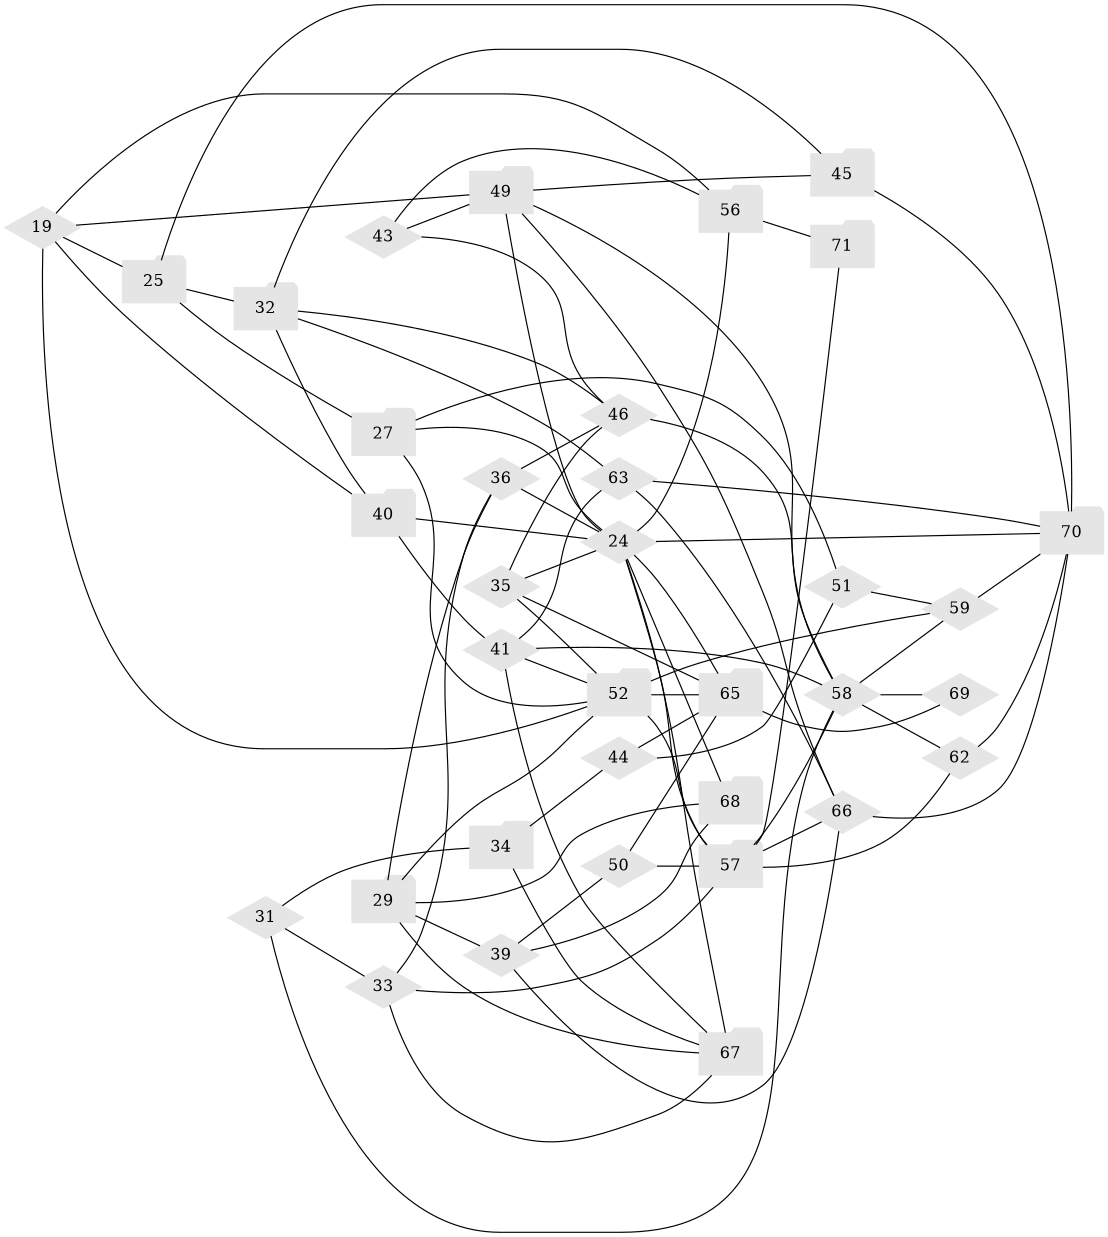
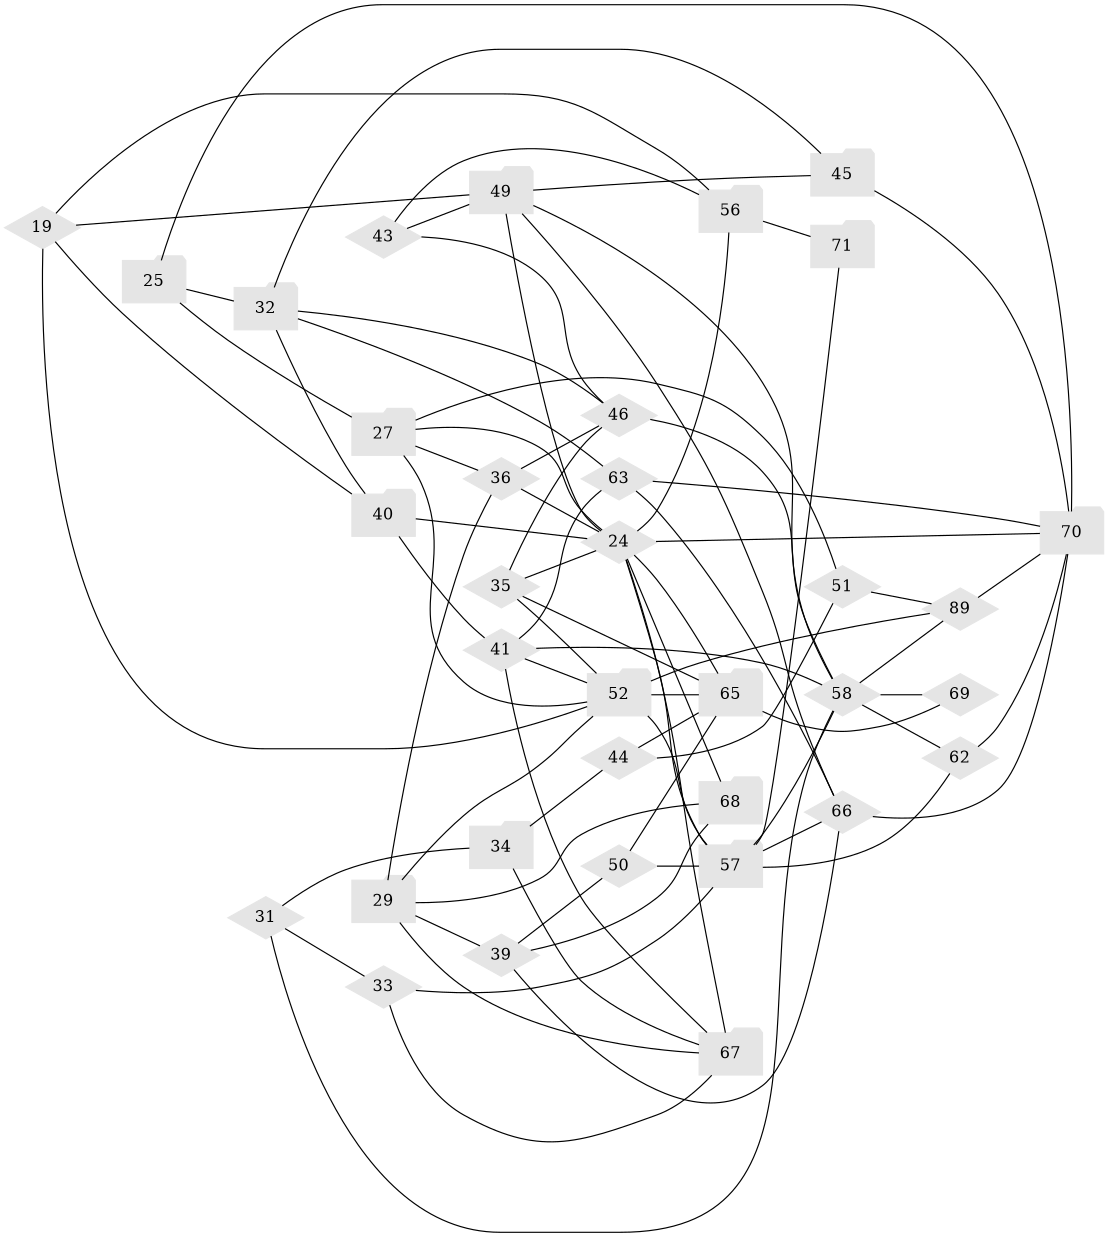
  graph {
    rankdir=LR
    node [color=gray90 shape=diamond style=filled]
    19 [super="+5"]
    25 [shape=folder]
    40 [shape=folder super="+26"]
    49 [shape=folder super="+37"]
    52 [shape=folder super="+21+38"]
    56 [shape=folder super="+55"]
    27 [shape=folder]
    32 [shape=folder super="+15"]
    70 [shape=folder super="+60"]
    n10 [label=24 super="+6+53+16+47"]
    41 [super="+23"]
    58 [super="+42"]
    45 [shape=folder]
    66 [super="+2+12"]
    57 [shape=folder super="+8+22+24"]
    65 [shape=folder super="+28+64"]
-   59 [super="+48"]
+   59 [super="+48" label=89]
    n18 [label=71 shape=folder]
    51
    46 [super="+30"]
    63
    67 [shape=folder super="+1"]
    68 [shape=folder]
    29 [shape=folder]
    36
    39
    31
    33
    34 [shape=folder super="+20"]
    44
    62
    69
    35 [super="+11"]
    50
    43
-   19 -- 25
    19 -- 40
    19 -- 49
    19 -- 52
    19 -- 56 [weight=2]
    25 -- 27
    25 -- 32
    25 -- 70
    40 -- n10 [weight=2]
    40 -- 41
    49 -- n10
    49 -- 58
    49 -- 45
    49 -- 66 [weight=2]
    52 -- 57
    52 -- 65 [weight=2]
    52 -- 59 [weight=2]
    56 -- n18 [weight=2]
    27 -- 52
    27 -- n10
    27 -- 51
    32 -- 40 [weight=2]
    32 -- 45
    32 -- 46
    32 -- 63
    n10 -- 56
    n10 -- 70 [weight=2]
    n10 -- 57
    n10 -- 65 [weight=4]
    n10 -- 67
    n10 -- 68
    41 -- 52
    41 -- 58
    41 -- 63
    41 -- 67
    58 -- 59
    58 -- 62
    58 -- 69
    45 -- 70 [weight=2]
    66 -- 70 [weight=2]
    57 -- 58
    57 -- 66 [weight=2]
    57 -- n18 [weight=2]
    57 -- 62 [weight=2]
    65 -- 69 [weight=3]
    59 -- 70
    51 -- 59 [weight=2]
    46 -- 58
    63 -- 70
    63 -- 66
    29 -- 52
    29 -- 67
    29 -- 68
    29 -- 36
    29 -- 39
    36 -- n10
    36 -- 46
    39 -- 66
    39 -- 68
    39 -- 50
    31 -- 58
    31 -- 33
    31 -- 34 [weight=2]
    33 -- 57
    33 -- 67
-   33 -- 36
+   27 -- 36
    34 -- 67 [weight=2]
    34 -- 44 [weight=2]
    44 -- 65
    44 -- 51
    62 -- 70
    35 -- 52
    35 -- n10
    35 -- 65
    35 -- 46 [weight=2]
    50 -- 57 [weight=2]
    50 -- 65
    43 -- 49
    43 -- 56
    43 -- 46
  }
